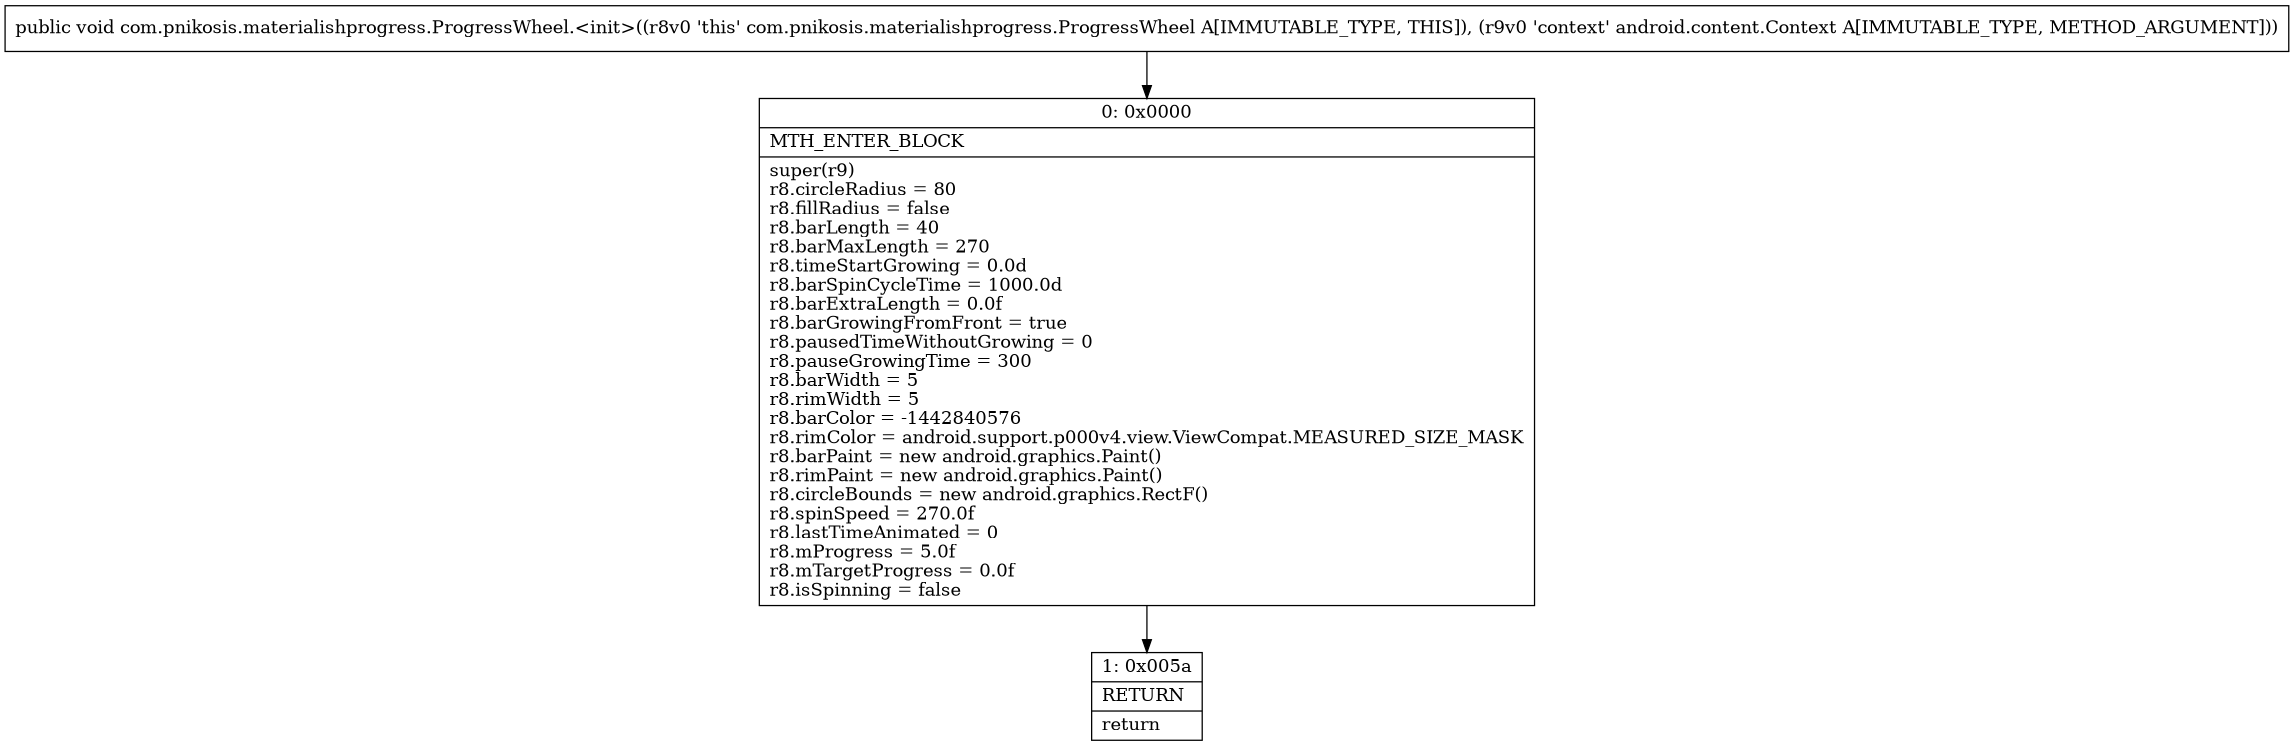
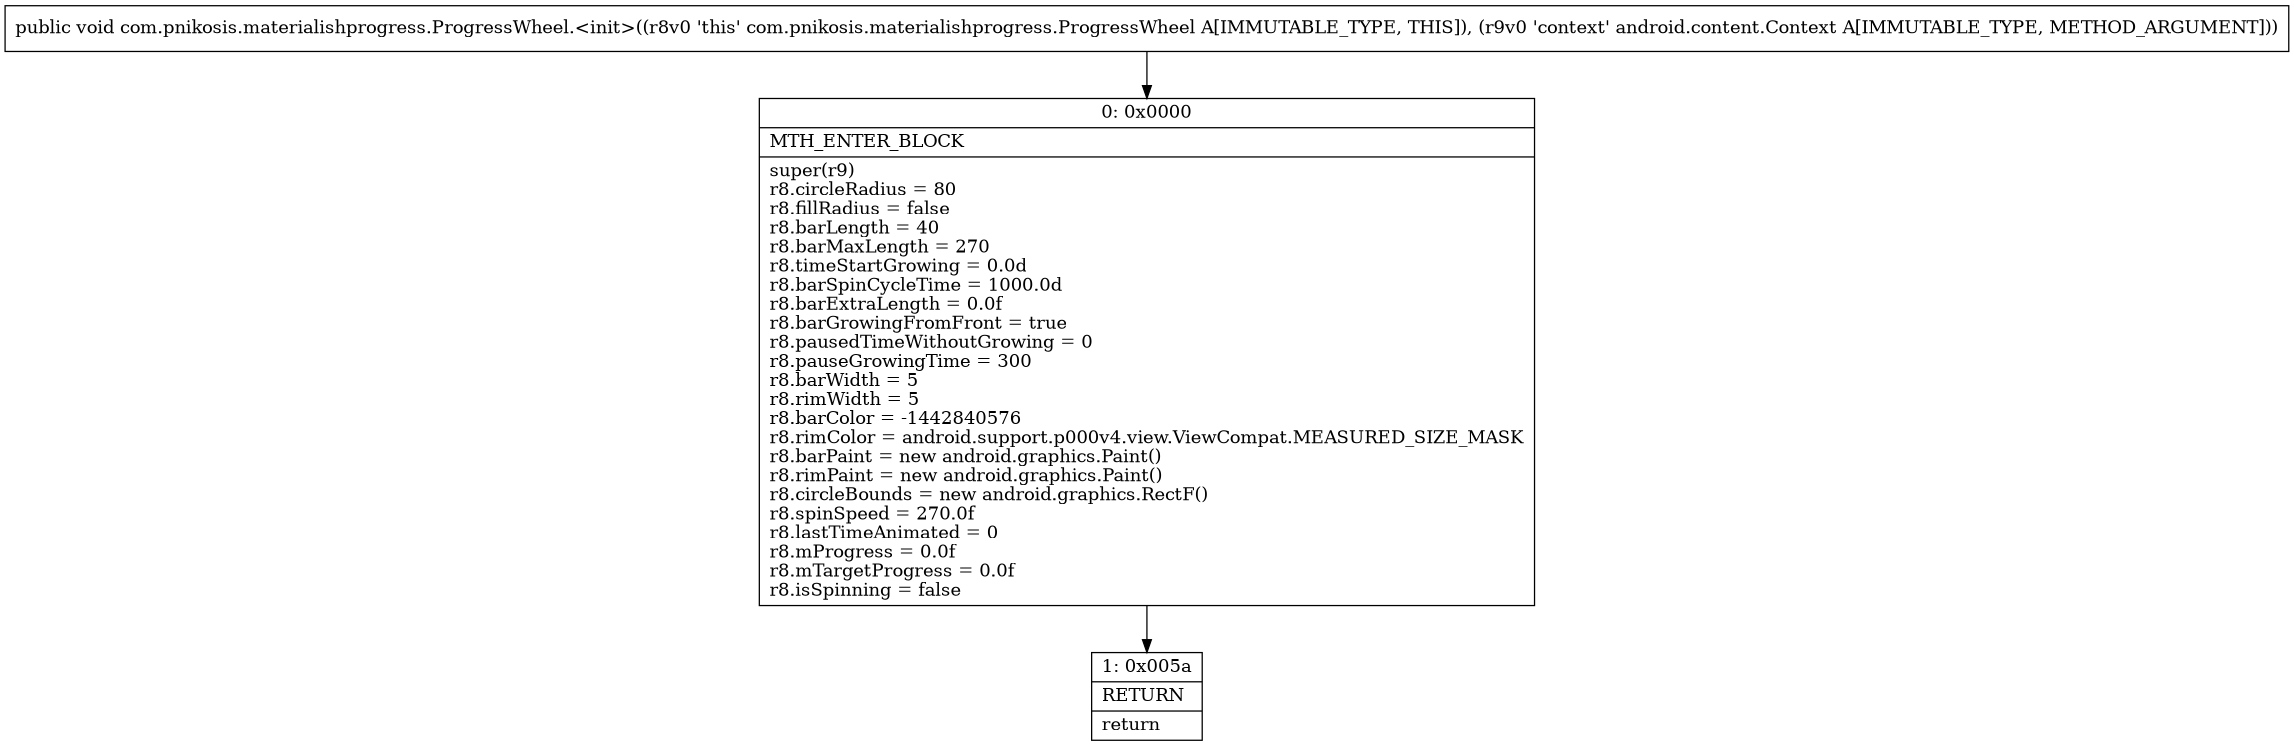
  digraph {
    node [shape=record]
-   n1 [label="{0\:\ 0x0000|MTH_ENTER_BLOCK\l|super(r9)\lr8.circleRadius = 80\lr8.fillRadius = false\lr8.barLength = 40\lr8.barMaxLength = 270\lr8.timeStartGrowing = 0.0d\lr8.barSpinCycleTime = 1000.0d\lr8.barExtraLength = 0.0f\lr8.barGrowingFromFront = true\lr8.pausedTimeWithoutGrowing = 0\lr8.pauseGrowingTime = 300\lr8.barWidth = 5\lr8.rimWidth = 5\lr8.barColor = \-1442840576\lr8.rimColor = android.support.p000v4.view.ViewCompat.MEASURED_SIZE_MASK\lr8.barPaint = new android.graphics.Paint()\lr8.rimPaint = new android.graphics.Paint()\lr8.circleBounds = new android.graphics.RectF()\lr8.spinSpeed = 270.0f\lr8.lastTimeAnimated = 0\lr8.mProgress = 5.0f\lr8.mTargetProgress = 0.0f\lr8.isSpinning = false\l}"]
+   n1 [label="{0\:\ 0x0000|MTH_ENTER_BLOCK\l|super(r9)\lr8.circleRadius = 80\lr8.fillRadius = false\lr8.barLength = 40\lr8.barMaxLength = 270\lr8.timeStartGrowing = 0.0d\lr8.barSpinCycleTime = 1000.0d\lr8.barExtraLength = 0.0f\lr8.barGrowingFromFront = true\lr8.pausedTimeWithoutGrowing = 0\lr8.pauseGrowingTime = 300\lr8.barWidth = 5\lr8.rimWidth = 5\lr8.barColor = \-1442840576\lr8.rimColor = android.support.p000v4.view.ViewCompat.MEASURED_SIZE_MASK\lr8.barPaint = new android.graphics.Paint()\lr8.rimPaint = new android.graphics.Paint()\lr8.circleBounds = new android.graphics.RectF()\lr8.spinSpeed = 270.0f\lr8.lastTimeAnimated = 0\lr8.mProgress = 0.0f\lr8.mTargetProgress = 0.0f\lr8.isSpinning = false\l}"]
    n2 [label="{1\:\ 0x005a|RETURN\l|return\l}"]
    n3 [label="{public void com.pnikosis.materialishprogress.ProgressWheel.\<init\>((r8v0 'this' com.pnikosis.materialishprogress.ProgressWheel A[IMMUTABLE_TYPE, THIS]), (r9v0 'context' android.content.Context A[IMMUTABLE_TYPE, METHOD_ARGUMENT])) }"]
    n1 -> n2
    n3 -> n1
  }
